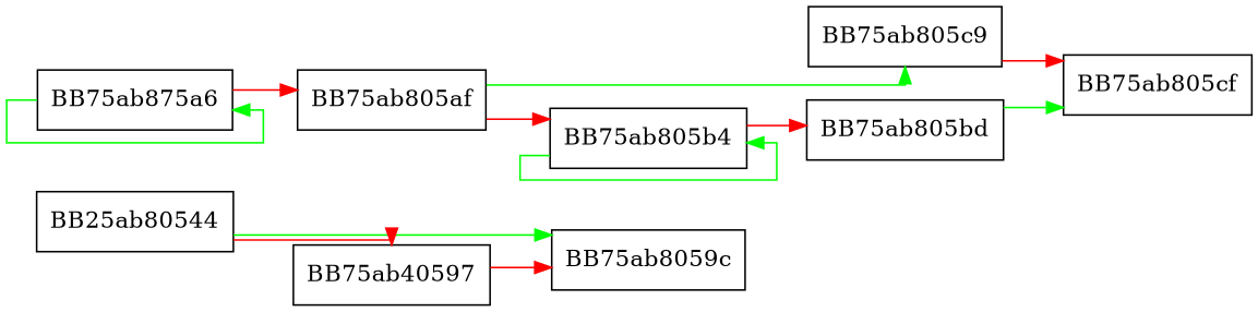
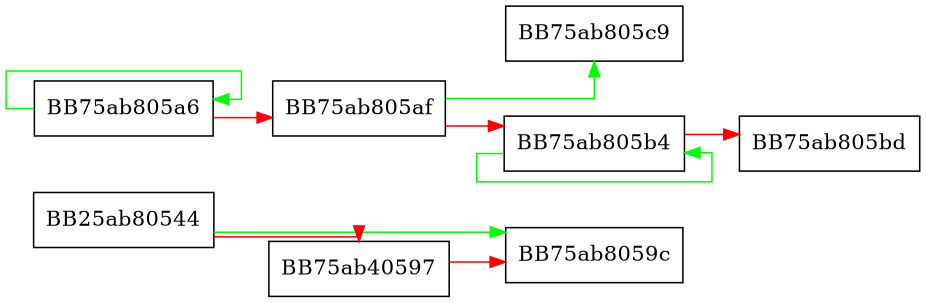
  digraph {
    rankdir=LR
    splines=ortho
    node [shape=box]
    edge [color=red]
    n1 [label=BB25ab80544]
    BB75ab8059c
    n3 [label=BB75ab40597]
-   BB75ab805a6 [label=BB75ab875a6]
+   BB75ab805a6
    BB75ab805af
    BB75ab805c9
    BB75ab805b4
-   BB75ab805cf
    BB75ab805bd
    n1 -> BB75ab8059c [color=green]
    n1 -> n3
    n3 -> BB75ab8059c
    BB75ab805a6 -> BB75ab805a6 [color=green]
    BB75ab805a6 -> BB75ab805af
    BB75ab805af -> BB75ab805c9 [color=green]
    BB75ab805af -> BB75ab805b4
-   BB75ab805c9 -> BB75ab805cf
    BB75ab805b4 -> BB75ab805b4 [color=green]
    BB75ab805b4 -> BB75ab805bd
-   BB75ab805bd -> BB75ab805cf [color=green]
  }
